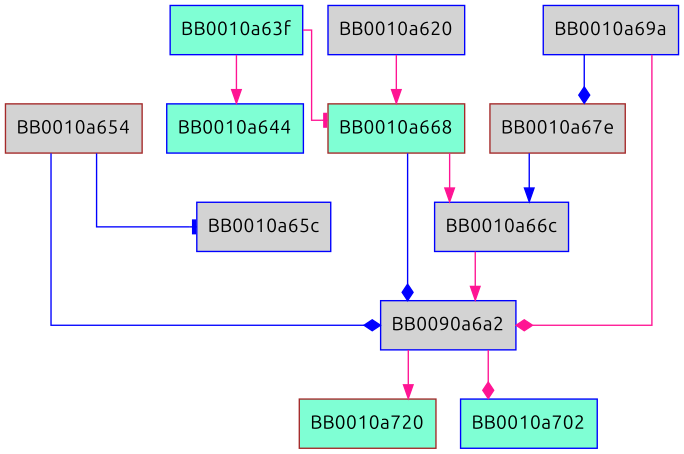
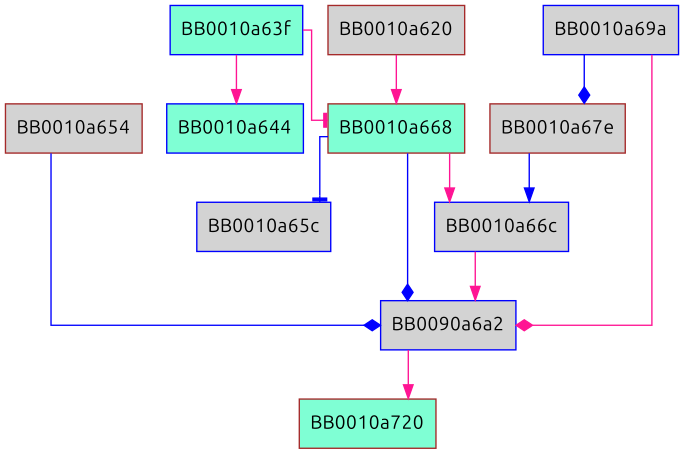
  digraph {
    fontname=Ubuntu
    splines=ortho
    node [color=blue fillcolor=lightgrey fontname=Ubuntu shape=box style=filled]
    edge [arrowhead=normal color=deeppink fontname=Ubuntu]
    BB0010a668 [color=brown fillcolor=aquamarine]
-   BB0010a620
+   BB0010a620 [color=brown]
    n3 [label=BB0090a6a2]
    BB0010a66c
    BB0010a63f [fillcolor=aquamarine]
    BB0010a644 [fillcolor=aquamarine]
    BB0010a720 [color=brown fillcolor=aquamarine]
-   BB0010a702 [fillcolor=aquamarine]
    BB0010a654 [color=brown]
    BB0010a65c
    BB0010a69a
    BB0010a67e [color=brown]
    BB0010a668 -> n3 [arrowhead=diamond color=blue]
    BB0010a668 -> BB0010a66c
    BB0010a620 -> BB0010a668
    n3 -> BB0010a720
-   n3 -> BB0010a702 [arrowhead=diamond]
    BB0010a66c -> n3
    BB0010a63f -> BB0010a668 [arrowhead=tee]
    BB0010a63f -> BB0010a644
    BB0010a654 -> n3 [arrowhead=diamond color=blue]
-   BB0010a654 -> BB0010a65c [arrowhead=tee color=blue]
+   BB0010a668 -> BB0010a65c [arrowhead=tee color=blue]
    BB0010a69a -> n3 [arrowhead=diamond]
    BB0010a69a -> BB0010a67e [arrowhead=diamond color=blue]
    BB0010a67e -> BB0010a66c [color=blue]
  }
